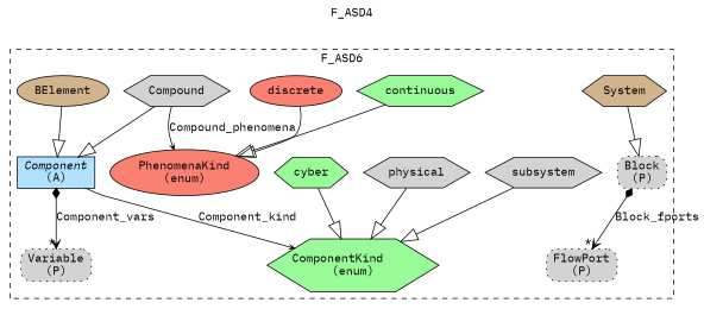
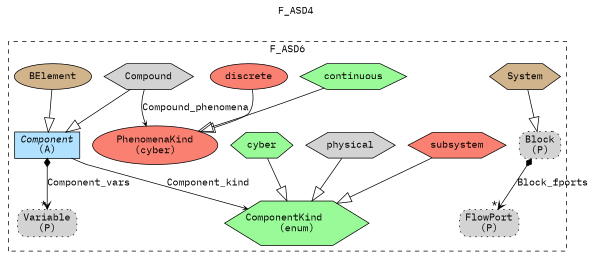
  digraph {
    fontname="IBM Plex Mono"
    label=F_ASD4
    labelfontsize=12
    labelloc=tl
    node [fillcolor=lightgray fontname="IBM Plex Mono" shape=hexagon style=filled]
    edge [arrowhead=onormal arrowsize=2.0 fontname="IBM Plex Mono"]
    n1 [fillcolor=tan label=System]
    n2 [label=<Block<br/>(P)> shape=box style="rounded,filled,dotted"]
    n3 [label=<FlowPort<br/>(P)> shape=box style="rounded,filled,dotted"]
    n4 [label=<Variable<br/>(P)> shape=box style="rounded,filled,dotted"]
    n5 [fillcolor=tan label=BElement shape=ellipse]
    n6 [fillcolor=lightskyblue1 label=<{<I>Component</I><br/>(A)}> shape=record]
    n7 [fillcolor=palegreen label=cyber]
    n8 [fillcolor=palegreen label="ComponentKind\l(enum)"]
-   n9 [fillcolor=lightgrey label=subsystem]
+   n9 [fillcolor=salmon label=subsystem]
    n10 [fillcolor=lightgrey label=physical]
    n11 [fillcolor=salmon label=discrete shape=ellipse]
-   n12 [fillcolor=salmon label="PhenomenaKind\l(enum)" shape=ellipse]
+   n12 [fillcolor=salmon label="PhenomenaKind\l(cyber)" shape=ellipse]
    n13 [fillcolor=palegreen label=continuous]
    n14 [fillcolor=lightgrey label=Compound]
    subgraph cluster_1 {
      label=F_ASD6
      style=dashed
      n1
      n2
      n3
      n4
      n5
      n6
      n7
      n8
      n9
      n10
      n11
      n12
      n13
      n14
    }
    n1 -> n2
    n2 -> n3 [arrowhead=vee arrowtail=diamond dir=both headlabel="*" label=Block_fports arrowsize=""]
    n5 -> n6
    n6 -> n4 [arrowhead=vee arrowtail=diamond dir=both headlabel="*" label=Component_vars arrowsize=""]
    n6 -> n8 [arrowhead=vee arrowsize=.5 label=Component_kind]
    n7 -> n8
    n9 -> n8
    n10 -> n8
    n11 -> n12
    n13 -> n12
    n14 -> n6
    n14 -> n12 [arrowhead=vee arrowsize=.5 label=Compound_phenomena]
  }
